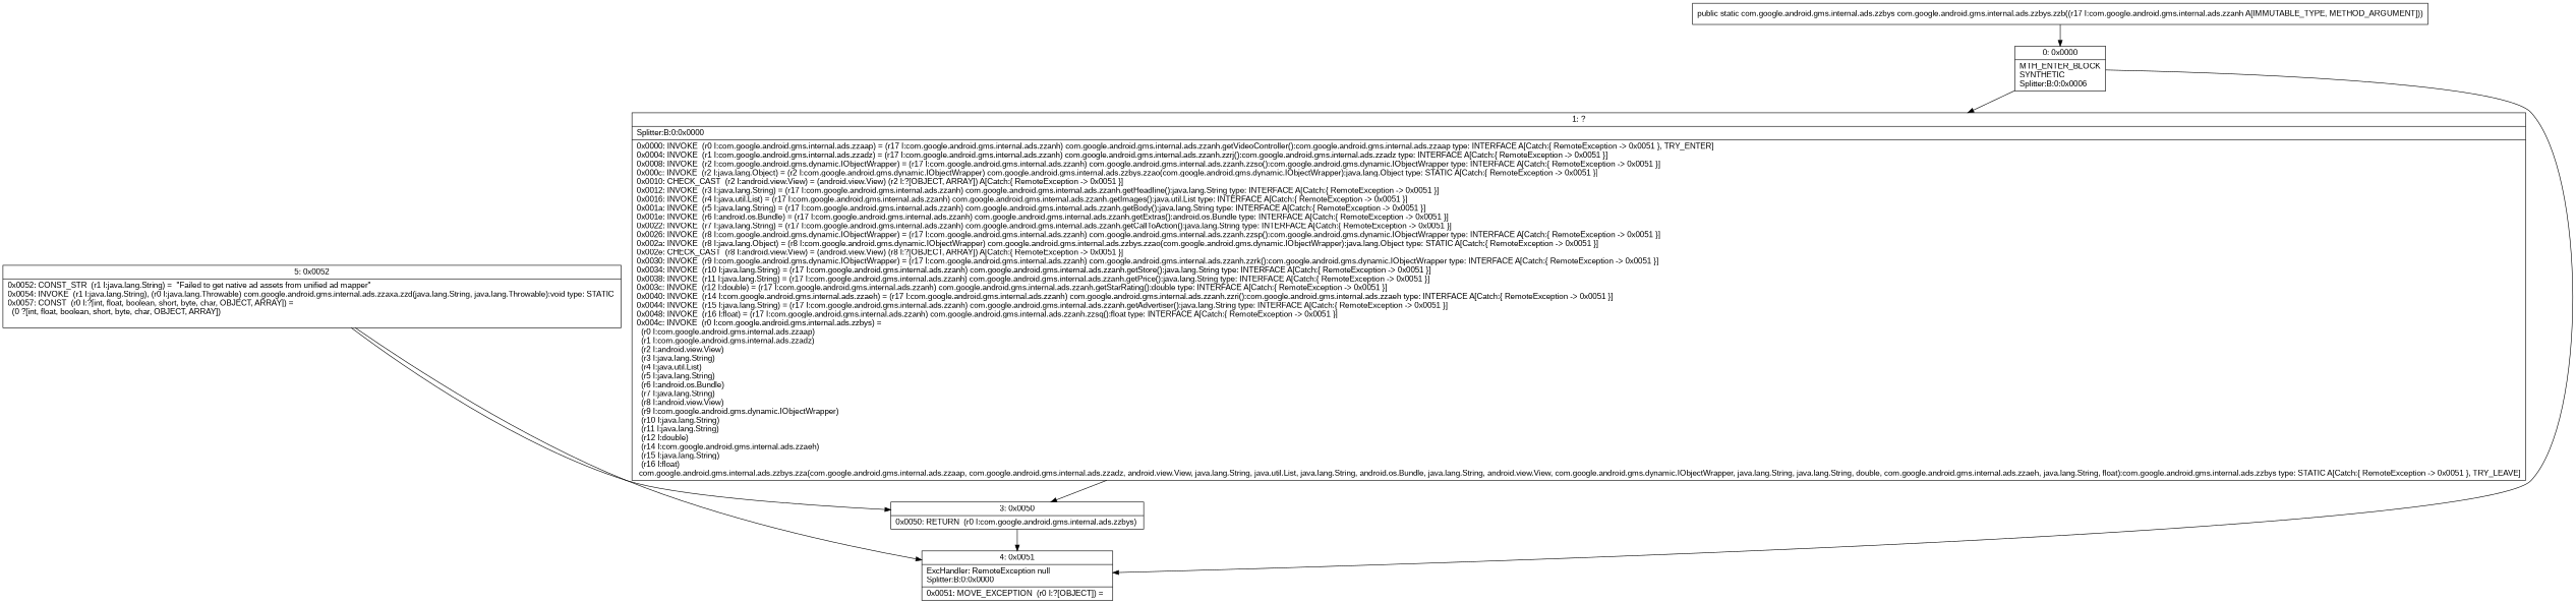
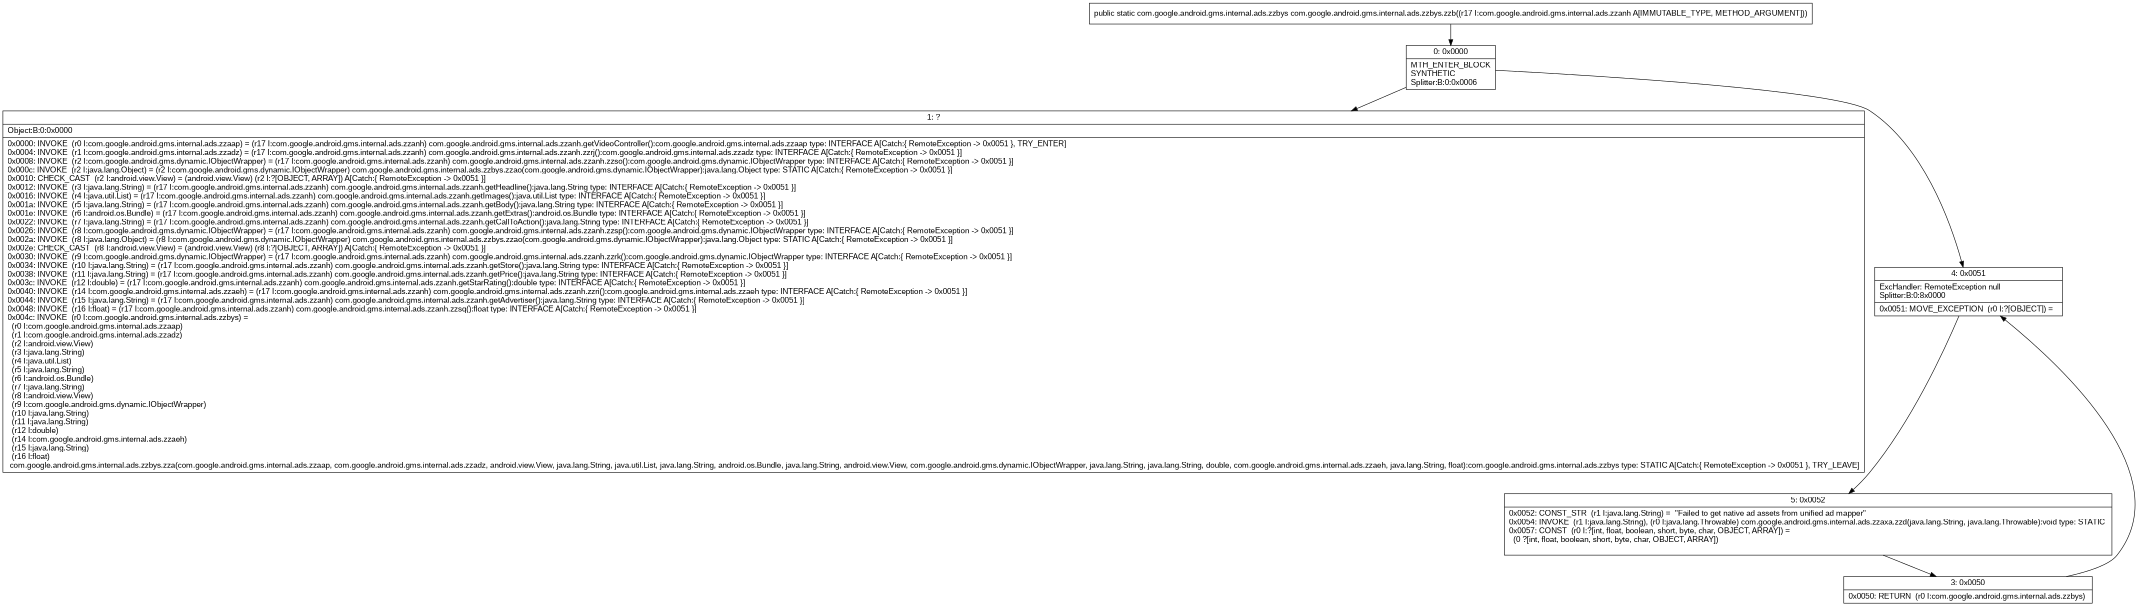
  digraph {
    fontname="Liberation Sans"
    node [fontname="Liberation Sans" shape=record]
    edge [fontname="Liberation Sans"]
    n1 [label="{0\:\ 0x0000|MTH_ENTER_BLOCK\lSYNTHETIC\lSplitter:B:0:0x0006\l}"]
-   n2 [label="{1\:\ ?|Splitter:B:0:0x0000\l|0x0000: INVOKE  (r0 I:com.google.android.gms.internal.ads.zzaap) = (r17 I:com.google.android.gms.internal.ads.zzanh) com.google.android.gms.internal.ads.zzanh.getVideoController():com.google.android.gms.internal.ads.zzaap type: INTERFACE A[Catch:\{ RemoteException \-\> 0x0051 \}, TRY_ENTER]\l0x0004: INVOKE  (r1 I:com.google.android.gms.internal.ads.zzadz) = (r17 I:com.google.android.gms.internal.ads.zzanh) com.google.android.gms.internal.ads.zzanh.zzrj():com.google.android.gms.internal.ads.zzadz type: INTERFACE A[Catch:\{ RemoteException \-\> 0x0051 \}]\l0x0008: INVOKE  (r2 I:com.google.android.gms.dynamic.IObjectWrapper) = (r17 I:com.google.android.gms.internal.ads.zzanh) com.google.android.gms.internal.ads.zzanh.zzso():com.google.android.gms.dynamic.IObjectWrapper type: INTERFACE A[Catch:\{ RemoteException \-\> 0x0051 \}]\l0x000c: INVOKE  (r2 I:java.lang.Object) = (r2 I:com.google.android.gms.dynamic.IObjectWrapper) com.google.android.gms.internal.ads.zzbys.zzao(com.google.android.gms.dynamic.IObjectWrapper):java.lang.Object type: STATIC A[Catch:\{ RemoteException \-\> 0x0051 \}]\l0x0010: CHECK_CAST  (r2 I:android.view.View) = (android.view.View) (r2 I:?[OBJECT, ARRAY]) A[Catch:\{ RemoteException \-\> 0x0051 \}]\l0x0012: INVOKE  (r3 I:java.lang.String) = (r17 I:com.google.android.gms.internal.ads.zzanh) com.google.android.gms.internal.ads.zzanh.getHeadline():java.lang.String type: INTERFACE A[Catch:\{ RemoteException \-\> 0x0051 \}]\l0x0016: INVOKE  (r4 I:java.util.List) = (r17 I:com.google.android.gms.internal.ads.zzanh) com.google.android.gms.internal.ads.zzanh.getImages():java.util.List type: INTERFACE A[Catch:\{ RemoteException \-\> 0x0051 \}]\l0x001a: INVOKE  (r5 I:java.lang.String) = (r17 I:com.google.android.gms.internal.ads.zzanh) com.google.android.gms.internal.ads.zzanh.getBody():java.lang.String type: INTERFACE A[Catch:\{ RemoteException \-\> 0x0051 \}]\l0x001e: INVOKE  (r6 I:android.os.Bundle) = (r17 I:com.google.android.gms.internal.ads.zzanh) com.google.android.gms.internal.ads.zzanh.getExtras():android.os.Bundle type: INTERFACE A[Catch:\{ RemoteException \-\> 0x0051 \}]\l0x0022: INVOKE  (r7 I:java.lang.String) = (r17 I:com.google.android.gms.internal.ads.zzanh) com.google.android.gms.internal.ads.zzanh.getCallToAction():java.lang.String type: INTERFACE A[Catch:\{ RemoteException \-\> 0x0051 \}]\l0x0026: INVOKE  (r8 I:com.google.android.gms.dynamic.IObjectWrapper) = (r17 I:com.google.android.gms.internal.ads.zzanh) com.google.android.gms.internal.ads.zzanh.zzsp():com.google.android.gms.dynamic.IObjectWrapper type: INTERFACE A[Catch:\{ RemoteException \-\> 0x0051 \}]\l0x002a: INVOKE  (r8 I:java.lang.Object) = (r8 I:com.google.android.gms.dynamic.IObjectWrapper) com.google.android.gms.internal.ads.zzbys.zzao(com.google.android.gms.dynamic.IObjectWrapper):java.lang.Object type: STATIC A[Catch:\{ RemoteException \-\> 0x0051 \}]\l0x002e: CHECK_CAST  (r8 I:android.view.View) = (android.view.View) (r8 I:?[OBJECT, ARRAY]) A[Catch:\{ RemoteException \-\> 0x0051 \}]\l0x0030: INVOKE  (r9 I:com.google.android.gms.dynamic.IObjectWrapper) = (r17 I:com.google.android.gms.internal.ads.zzanh) com.google.android.gms.internal.ads.zzanh.zzrk():com.google.android.gms.dynamic.IObjectWrapper type: INTERFACE A[Catch:\{ RemoteException \-\> 0x0051 \}]\l0x0034: INVOKE  (r10 I:java.lang.String) = (r17 I:com.google.android.gms.internal.ads.zzanh) com.google.android.gms.internal.ads.zzanh.getStore():java.lang.String type: INTERFACE A[Catch:\{ RemoteException \-\> 0x0051 \}]\l0x0038: INVOKE  (r11 I:java.lang.String) = (r17 I:com.google.android.gms.internal.ads.zzanh) com.google.android.gms.internal.ads.zzanh.getPrice():java.lang.String type: INTERFACE A[Catch:\{ RemoteException \-\> 0x0051 \}]\l0x003c: INVOKE  (r12 I:double) = (r17 I:com.google.android.gms.internal.ads.zzanh) com.google.android.gms.internal.ads.zzanh.getStarRating():double type: INTERFACE A[Catch:\{ RemoteException \-\> 0x0051 \}]\l0x0040: INVOKE  (r14 I:com.google.android.gms.internal.ads.zzaeh) = (r17 I:com.google.android.gms.internal.ads.zzanh) com.google.android.gms.internal.ads.zzanh.zzri():com.google.android.gms.internal.ads.zzaeh type: INTERFACE A[Catch:\{ RemoteException \-\> 0x0051 \}]\l0x0044: INVOKE  (r15 I:java.lang.String) = (r17 I:com.google.android.gms.internal.ads.zzanh) com.google.android.gms.internal.ads.zzanh.getAdvertiser():java.lang.String type: INTERFACE A[Catch:\{ RemoteException \-\> 0x0051 \}]\l0x0048: INVOKE  (r16 I:float) = (r17 I:com.google.android.gms.internal.ads.zzanh) com.google.android.gms.internal.ads.zzanh.zzsq():float type: INTERFACE A[Catch:\{ RemoteException \-\> 0x0051 \}]\l0x004c: INVOKE  (r0 I:com.google.android.gms.internal.ads.zzbys) = \l  (r0 I:com.google.android.gms.internal.ads.zzaap)\l  (r1 I:com.google.android.gms.internal.ads.zzadz)\l  (r2 I:android.view.View)\l  (r3 I:java.lang.String)\l  (r4 I:java.util.List)\l  (r5 I:java.lang.String)\l  (r6 I:android.os.Bundle)\l  (r7 I:java.lang.String)\l  (r8 I:android.view.View)\l  (r9 I:com.google.android.gms.dynamic.IObjectWrapper)\l  (r10 I:java.lang.String)\l  (r11 I:java.lang.String)\l  (r12 I:double)\l  (r14 I:com.google.android.gms.internal.ads.zzaeh)\l  (r15 I:java.lang.String)\l  (r16 I:float)\l com.google.android.gms.internal.ads.zzbys.zza(com.google.android.gms.internal.ads.zzaap, com.google.android.gms.internal.ads.zzadz, android.view.View, java.lang.String, java.util.List, java.lang.String, android.os.Bundle, java.lang.String, android.view.View, com.google.android.gms.dynamic.IObjectWrapper, java.lang.String, java.lang.String, double, com.google.android.gms.internal.ads.zzaeh, java.lang.String, float):com.google.android.gms.internal.ads.zzbys type: STATIC A[Catch:\{ RemoteException \-\> 0x0051 \}, TRY_LEAVE]\l}"]
-   n3 [label="{4\:\ 0x0051|ExcHandler: RemoteException null\lSplitter:B:0:0x0000\l|0x0051: MOVE_EXCEPTION  (r0 I:?[OBJECT]) =  \l}"]
+   n2 [label="{1\:\ ?|Object:B:0:0x0000\l|0x0000: INVOKE  (r0 I:com.google.android.gms.internal.ads.zzaap) = (r17 I:com.google.android.gms.internal.ads.zzanh) com.google.android.gms.internal.ads.zzanh.getVideoController():com.google.android.gms.internal.ads.zzaap type: INTERFACE A[Catch:\{ RemoteException \-\> 0x0051 \}, TRY_ENTER]\l0x0004: INVOKE  (r1 I:com.google.android.gms.internal.ads.zzadz) = (r17 I:com.google.android.gms.internal.ads.zzanh) com.google.android.gms.internal.ads.zzanh.zzrj():com.google.android.gms.internal.ads.zzadz type: INTERFACE A[Catch:\{ RemoteException \-\> 0x0051 \}]\l0x0008: INVOKE  (r2 I:com.google.android.gms.dynamic.IObjectWrapper) = (r17 I:com.google.android.gms.internal.ads.zzanh) com.google.android.gms.internal.ads.zzanh.zzso():com.google.android.gms.dynamic.IObjectWrapper type: INTERFACE A[Catch:\{ RemoteException \-\> 0x0051 \}]\l0x000c: INVOKE  (r2 I:java.lang.Object) = (r2 I:com.google.android.gms.dynamic.IObjectWrapper) com.google.android.gms.internal.ads.zzbys.zzao(com.google.android.gms.dynamic.IObjectWrapper):java.lang.Object type: STATIC A[Catch:\{ RemoteException \-\> 0x0051 \}]\l0x0010: CHECK_CAST  (r2 I:android.view.View) = (android.view.View) (r2 I:?[OBJECT, ARRAY]) A[Catch:\{ RemoteException \-\> 0x0051 \}]\l0x0012: INVOKE  (r3 I:java.lang.String) = (r17 I:com.google.android.gms.internal.ads.zzanh) com.google.android.gms.internal.ads.zzanh.getHeadline():java.lang.String type: INTERFACE A[Catch:\{ RemoteException \-\> 0x0051 \}]\l0x0016: INVOKE  (r4 I:java.util.List) = (r17 I:com.google.android.gms.internal.ads.zzanh) com.google.android.gms.internal.ads.zzanh.getImages():java.util.List type: INTERFACE A[Catch:\{ RemoteException \-\> 0x0051 \}]\l0x001a: INVOKE  (r5 I:java.lang.String) = (r17 I:com.google.android.gms.internal.ads.zzanh) com.google.android.gms.internal.ads.zzanh.getBody():java.lang.String type: INTERFACE A[Catch:\{ RemoteException \-\> 0x0051 \}]\l0x001e: INVOKE  (r6 I:android.os.Bundle) = (r17 I:com.google.android.gms.internal.ads.zzanh) com.google.android.gms.internal.ads.zzanh.getExtras():android.os.Bundle type: INTERFACE A[Catch:\{ RemoteException \-\> 0x0051 \}]\l0x0022: INVOKE  (r7 I:java.lang.String) = (r17 I:com.google.android.gms.internal.ads.zzanh) com.google.android.gms.internal.ads.zzanh.getCallToAction():java.lang.String type: INTERFACE A[Catch:\{ RemoteException \-\> 0x0051 \}]\l0x0026: INVOKE  (r8 I:com.google.android.gms.dynamic.IObjectWrapper) = (r17 I:com.google.android.gms.internal.ads.zzanh) com.google.android.gms.internal.ads.zzanh.zzsp():com.google.android.gms.dynamic.IObjectWrapper type: INTERFACE A[Catch:\{ RemoteException \-\> 0x0051 \}]\l0x002a: INVOKE  (r8 I:java.lang.Object) = (r8 I:com.google.android.gms.dynamic.IObjectWrapper) com.google.android.gms.internal.ads.zzbys.zzao(com.google.android.gms.dynamic.IObjectWrapper):java.lang.Object type: STATIC A[Catch:\{ RemoteException \-\> 0x0051 \}]\l0x002e: CHECK_CAST  (r8 I:android.view.View) = (android.view.View) (r8 I:?[OBJECT, ARRAY]) A[Catch:\{ RemoteException \-\> 0x0051 \}]\l0x0030: INVOKE  (r9 I:com.google.android.gms.dynamic.IObjectWrapper) = (r17 I:com.google.android.gms.internal.ads.zzanh) com.google.android.gms.internal.ads.zzanh.zzrk():com.google.android.gms.dynamic.IObjectWrapper type: INTERFACE A[Catch:\{ RemoteException \-\> 0x0051 \}]\l0x0034: INVOKE  (r10 I:java.lang.String) = (r17 I:com.google.android.gms.internal.ads.zzanh) com.google.android.gms.internal.ads.zzanh.getStore():java.lang.String type: INTERFACE A[Catch:\{ RemoteException \-\> 0x0051 \}]\l0x0038: INVOKE  (r11 I:java.lang.String) = (r17 I:com.google.android.gms.internal.ads.zzanh) com.google.android.gms.internal.ads.zzanh.getPrice():java.lang.String type: INTERFACE A[Catch:\{ RemoteException \-\> 0x0051 \}]\l0x003c: INVOKE  (r12 I:double) = (r17 I:com.google.android.gms.internal.ads.zzanh) com.google.android.gms.internal.ads.zzanh.getStarRating():double type: INTERFACE A[Catch:\{ RemoteException \-\> 0x0051 \}]\l0x0040: INVOKE  (r14 I:com.google.android.gms.internal.ads.zzaeh) = (r17 I:com.google.android.gms.internal.ads.zzanh) com.google.android.gms.internal.ads.zzanh.zzri():com.google.android.gms.internal.ads.zzaeh type: INTERFACE A[Catch:\{ RemoteException \-\> 0x0051 \}]\l0x0044: INVOKE  (r15 I:java.lang.String) = (r17 I:com.google.android.gms.internal.ads.zzanh) com.google.android.gms.internal.ads.zzanh.getAdvertiser():java.lang.String type: INTERFACE A[Catch:\{ RemoteException \-\> 0x0051 \}]\l0x0048: INVOKE  (r16 I:float) = (r17 I:com.google.android.gms.internal.ads.zzanh) com.google.android.gms.internal.ads.zzanh.zzsq():float type: INTERFACE A[Catch:\{ RemoteException \-\> 0x0051 \}]\l0x004c: INVOKE  (r0 I:com.google.android.gms.internal.ads.zzbys) = \l  (r0 I:com.google.android.gms.internal.ads.zzaap)\l  (r1 I:com.google.android.gms.internal.ads.zzadz)\l  (r2 I:android.view.View)\l  (r3 I:java.lang.String)\l  (r4 I:java.util.List)\l  (r5 I:java.lang.String)\l  (r6 I:android.os.Bundle)\l  (r7 I:java.lang.String)\l  (r8 I:android.view.View)\l  (r9 I:com.google.android.gms.dynamic.IObjectWrapper)\l  (r10 I:java.lang.String)\l  (r11 I:java.lang.String)\l  (r12 I:double)\l  (r14 I:com.google.android.gms.internal.ads.zzaeh)\l  (r15 I:java.lang.String)\l  (r16 I:float)\l com.google.android.gms.internal.ads.zzbys.zza(com.google.android.gms.internal.ads.zzaap, com.google.android.gms.internal.ads.zzadz, android.view.View, java.lang.String, java.util.List, java.lang.String, android.os.Bundle, java.lang.String, android.view.View, com.google.android.gms.dynamic.IObjectWrapper, java.lang.String, java.lang.String, double, com.google.android.gms.internal.ads.zzaeh, java.lang.String, float):com.google.android.gms.internal.ads.zzbys type: STATIC A[Catch:\{ RemoteException \-\> 0x0051 \}, TRY_LEAVE]\l}"]
+   n3 [label="{4\:\ 0x0051|ExcHandler: RemoteException null\lSplitter:B:0:8x0000\l|0x0051: MOVE_EXCEPTION  (r0 I:?[OBJECT]) =  \l}"]
    n4 [label="{3\:\ 0x0050|0x0050: RETURN  (r0 I:com.google.android.gms.internal.ads.zzbys) \l}"]
    n5 [label="{5\:\ 0x0052|0x0052: CONST_STR  (r1 I:java.lang.String) =  \"Failed to get native ad assets from unified ad mapper\" \l0x0054: INVOKE  (r1 I:java.lang.String), (r0 I:java.lang.Throwable) com.google.android.gms.internal.ads.zzaxa.zzd(java.lang.String, java.lang.Throwable):void type: STATIC \l0x0057: CONST  (r0 I:?[int, float, boolean, short, byte, char, OBJECT, ARRAY]) = \l  (0 ?[int, float, boolean, short, byte, char, OBJECT, ARRAY])\l \l}"]
    n6 [label="{public static com.google.android.gms.internal.ads.zzbys com.google.android.gms.internal.ads.zzbys.zzb((r17 I:com.google.android.gms.internal.ads.zzanh A[IMMUTABLE_TYPE, METHOD_ARGUMENT])) }"]
    n1 -> n2
    n1 -> n3
-   n2 -> n4
-   n5 -> n3
+   n3 -> n5
    n4 -> n3
    n5 -> n4
    n6 -> n1
  }
